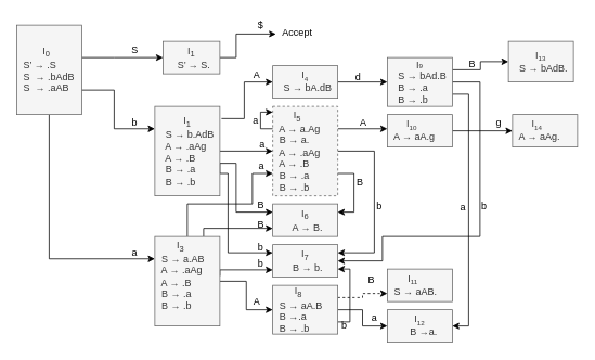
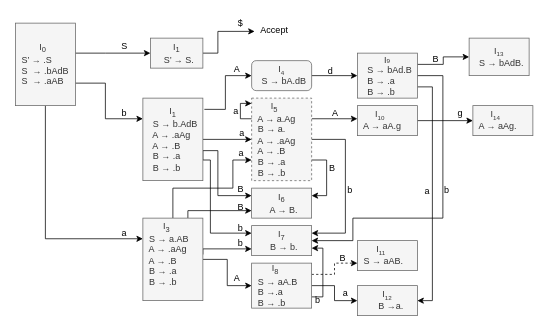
  <mxCell id="0" />
  <mxCell id="1" parent="0" />
  <mxCell id="2" value="" style="edgeStyle=orthogonalEdgeStyle;rounded=0;orthogonalLoop=1;jettySize=auto;html=1;" parent="1" source="5" target="39" edge="1"><mxGeometry relative="1" as="geometry"><Array as="points"><mxPoint x="140" y="70" /><mxPoint x="140" y="70" /></Array></mxGeometry></mxCell>
  <mxCell id="3" value="" style="edgeStyle=orthogonalEdgeStyle;rounded=0;orthogonalLoop=1;jettySize=auto;html=1;entryX=0;entryY=0.25;entryDx=0;entryDy=0;" parent="1" source="5" target="22" edge="1"><mxGeometry relative="1" as="geometry"><Array as="points"><mxPoint x="140" y="110" /><mxPoint x="140" y="158" /></Array></mxGeometry></mxCell>
  <mxCell id="4" value="" style="edgeStyle=orthogonalEdgeStyle;rounded=0;orthogonalLoop=1;jettySize=auto;html=1;entryX=0;entryY=0.25;entryDx=0;entryDy=0;" parent="1" source="5" target="10" edge="1"><mxGeometry relative="1" as="geometry"><Array as="points"><mxPoint x="60" y="318" /></Array></mxGeometry></mxCell>
  <mxCell id="5" value="&lt;div style=&quot;text-align: center&quot;&gt;&lt;br&gt;&lt;/div&gt;&lt;div style=&quot;text-align: center&quot;&gt;I&lt;sub&gt;0&lt;/sub&gt;&lt;/div&gt;&lt;div&gt;&amp;nbsp; S’ → .S&lt;/div&gt;&lt;div&gt;&amp;nbsp; S&amp;nbsp; → .bAdB&lt;/div&gt;&lt;div&gt;&amp;nbsp; S&amp;nbsp; → .aAB&lt;/div&gt;&lt;div&gt;&lt;br&gt;&lt;/div&gt;" style="rounded=0;whiteSpace=wrap;html=1;align=left;fillColor=#f5f5f5;strokeColor=#666666;fontColor=#333333;" parent="1" vertex="1"><mxGeometry x="20" y="30" width="80" height="110" as="geometry" /></mxCell>
  <mxCell id="6" value="" style="edgeStyle=orthogonalEdgeStyle;rounded=0;orthogonalLoop=1;jettySize=auto;html=1;exitX=1;exitY=0.25;exitDx=0;exitDy=0;" parent="1" edge="1"><mxGeometry relative="1" as="geometry"><mxPoint x="270" y="338.5" as="sourcePoint" /><mxPoint x="335" y="331" as="targetPoint" /><Array as="points"><mxPoint x="270" y="331" /></Array></mxGeometry></mxCell>
  <mxCell id="7" value="" style="edgeStyle=orthogonalEdgeStyle;rounded=0;orthogonalLoop=1;jettySize=auto;html=1;" parent="1" source="10" target="14" edge="1"><mxGeometry relative="1" as="geometry" /></mxCell>
  <mxCell id="8" style="edgeStyle=orthogonalEdgeStyle;rounded=0;orthogonalLoop=1;jettySize=auto;html=1;exitX=0.75;exitY=0;exitDx=0;exitDy=0;" parent="1" source="10" edge="1"><mxGeometry relative="1" as="geometry"><mxPoint x="335" y="280" as="targetPoint" /><mxPoint x="270" y="302.5" as="sourcePoint" /><Array as="points"><mxPoint x="250" y="280" /></Array></mxGeometry></mxCell>
  <mxCell id="9" style="edgeStyle=orthogonalEdgeStyle;rounded=0;orthogonalLoop=1;jettySize=auto;html=1;exitX=0.5;exitY=0;exitDx=0;exitDy=0;entryX=0;entryY=0.75;entryDx=0;entryDy=0;" parent="1" source="10" target="27" edge="1"><mxGeometry relative="1" as="geometry"><Array as="points"><mxPoint x="230" y="250" /><mxPoint x="310" y="250" /><mxPoint x="310" y="213" /></Array></mxGeometry></mxCell>
  <mxCell id="10" value="&lt;div&gt;&lt;div style=&quot;text-align: center&quot;&gt;I&lt;sub&gt;3&lt;/sub&gt;&lt;/div&gt;&lt;div&gt;&amp;nbsp; S → a.AB&lt;/div&gt;&lt;div&gt;&amp;nbsp; A → .aAg&lt;/div&gt;&lt;div&gt;&amp;nbsp; A → .B&lt;/div&gt;&lt;div&gt;&amp;nbsp; B → .a&lt;/div&gt;&lt;div&gt;&amp;nbsp; B → .b&lt;/div&gt;&lt;div&gt;&lt;br&gt;&lt;/div&gt;&lt;/div&gt;" style="rounded=0;whiteSpace=wrap;html=1;align=left;fillColor=#f5f5f5;strokeColor=#666666;fontColor=#333333;" parent="1" vertex="1"><mxGeometry x="190" y="290" width="80" height="110" as="geometry" /></mxCell>
  <mxCell id="11" value="" style="edgeStyle=orthogonalEdgeStyle;rounded=0;orthogonalLoop=1;jettySize=auto;html=1;entryX=0;entryY=0.75;entryDx=0;entryDy=0;exitX=1;exitY=0.25;exitDx=0;exitDy=0;dashed=1;" parent="1" source="14" target="16" edge="1"><mxGeometry relative="1" as="geometry"><mxPoint x="415" y="363" as="sourcePoint" /><mxPoint x="476" y="363" as="targetPoint" /></mxGeometry></mxCell>
  <mxCell id="12" value="" style="edgeStyle=orthogonalEdgeStyle;rounded=0;orthogonalLoop=1;jettySize=auto;html=1;" parent="1" source="14" target="15" edge="1"><mxGeometry relative="1" as="geometry" /></mxCell>
  <mxCell id="13" value="" style="edgeStyle=orthogonalEdgeStyle;rounded=0;orthogonalLoop=1;jettySize=auto;html=1;exitX=1;exitY=0.75;exitDx=0;exitDy=0;entryX=1;entryY=0.75;entryDx=0;entryDy=0;" parent="1" source="14" target="17" edge="1"><mxGeometry relative="1" as="geometry"><Array as="points"><mxPoint x="430" y="395" /><mxPoint x="430" y="330" /></Array></mxGeometry></mxCell>
  <mxCell id="14" value="&lt;div&gt;&lt;div&gt;&lt;div style=&quot;text-align: center&quot;&gt;I&lt;sub&gt;8&lt;/sub&gt;&lt;/div&gt;&lt;div&gt;&amp;nbsp; S → aA.B&lt;/div&gt;&lt;div&gt;&amp;nbsp; B →.a&lt;/div&gt;&lt;div&gt;&amp;nbsp; B → .b&lt;/div&gt;&lt;/div&gt;&lt;/div&gt;" style="rounded=0;whiteSpace=wrap;html=1;align=left;fillColor=#f5f5f5;strokeColor=#666666;fontColor=#333333;" parent="1" vertex="1"><mxGeometry x="335" y="350" width="80" height="60" as="geometry" /></mxCell>
  <mxCell id="15" value="&lt;div&gt;I&lt;span style=&quot;font-size: 10px&quot;&gt;&lt;sub&gt;12&lt;/sub&gt;&lt;/span&gt;&lt;/div&gt;&lt;div&gt;&amp;nbsp;&lt;span&gt;&amp;nbsp; B →a.&lt;/span&gt;&lt;/div&gt;" style="rounded=0;whiteSpace=wrap;html=1;align=center;fillColor=#f5f5f5;strokeColor=#666666;fontColor=#333333;" parent="1" vertex="1"><mxGeometry x="476" y="380" width="80" height="40" as="geometry" /></mxCell>
- <mxCell id="16" value="&lt;div style=&quot;text-align: center&quot;&gt;I&lt;span style=&quot;font-size: 10px&quot;&gt;&lt;sub&gt;11&lt;/sub&gt;&lt;/span&gt;&lt;/div&gt;&lt;div&gt;&amp;nbsp; S → aAB.&lt;/div&gt;" style="rounded=0;whiteSpace=wrap;html=1;align=left;fillColor=#f5f5f5;strokeColor=#666666;fontColor=#333333;" parent="1" vertex="1"><mxGeometry x="476" y="330" width="80" height="40" as="geometry" /></mxCell>
+ <mxCell id="16" value="&lt;div style=&quot;text-align: center&quot;&gt;I&lt;span style=&quot;font-size: 10px&quot;&gt;&lt;sub&gt;11&lt;/sub&gt;&lt;/span&gt;&lt;/div&gt;&lt;div&gt;&amp;nbsp; S → aAB.&lt;/div&gt;" style="rounded=0;whiteSpace=wrap;html=1;align=left;fillColor=#f5f5f5;strokeColor=#666666;fontColor=#333333;" parent="1" vertex="1"><mxGeometry x="476" y="320" width="80" height="40" as="geometry" /></mxCell>
  <mxCell id="17" value="&lt;div&gt;&lt;div&gt;&lt;div&gt;I&lt;sub&gt;7&lt;/sub&gt;&lt;/div&gt;&lt;div&gt;&amp;nbsp; B → b.&lt;/div&gt;&lt;/div&gt;&lt;/div&gt;" style="rounded=0;whiteSpace=wrap;html=1;align=center;fillColor=#f5f5f5;strokeColor=#666666;fontColor=#333333;" parent="1" vertex="1"><mxGeometry x="335" y="300" width="80" height="40" as="geometry" /></mxCell>
  <mxCell id="18" value="" style="edgeStyle=orthogonalEdgeStyle;rounded=0;orthogonalLoop=1;jettySize=auto;html=1;exitX=1.025;exitY=0.136;exitDx=0;exitDy=0;exitPerimeter=0;" parent="1" source="22" target="32" edge="1"><mxGeometry relative="1" as="geometry"><Array as="points"><mxPoint x="300" y="145" /><mxPoint x="300" y="100" /></Array></mxGeometry></mxCell>
  <mxCell id="19" value="" style="edgeStyle=orthogonalEdgeStyle;rounded=0;orthogonalLoop=1;jettySize=auto;html=1;" parent="1" source="22" target="27" edge="1"><mxGeometry relative="1" as="geometry" /></mxCell>
  <mxCell id="20" value="" style="edgeStyle=orthogonalEdgeStyle;rounded=0;orthogonalLoop=1;jettySize=auto;html=1;exitX=1;exitY=0.75;exitDx=0;exitDy=0;entryX=0;entryY=0.25;entryDx=0;entryDy=0;" parent="1" source="22" target="23" edge="1"><mxGeometry relative="1" as="geometry"><Array as="points"><mxPoint x="270" y="200" /><mxPoint x="290" y="200" /><mxPoint x="290" y="260" /></Array></mxGeometry></mxCell>
  <mxCell id="21" style="edgeStyle=orthogonalEdgeStyle;rounded=0;orthogonalLoop=1;jettySize=auto;html=1;exitX=1;exitY=0.75;exitDx=0;exitDy=0;entryX=0;entryY=0.25;entryDx=0;entryDy=0;" parent="1" source="22" target="17" edge="1"><mxGeometry relative="1" as="geometry"><Array as="points"><mxPoint x="280" y="213" /><mxPoint x="280" y="310" /></Array></mxGeometry></mxCell>
  <mxCell id="22" value="&lt;div&gt;I&lt;sub&gt;1&lt;/sub&gt;&lt;/div&gt;&lt;div style=&quot;text-align: left&quot;&gt;&amp;nbsp; S → b.AdB&lt;/div&gt;&lt;div style=&quot;text-align: left&quot;&gt;&amp;nbsp; A → .aAg&lt;/div&gt;&lt;div style=&quot;text-align: left&quot;&gt;&amp;nbsp; A → .B&lt;/div&gt;&lt;div style=&quot;text-align: left&quot;&gt;&amp;nbsp; B → .a&lt;/div&gt;&lt;div style=&quot;text-align: left&quot;&gt;&amp;nbsp; B → .b&lt;/div&gt;" style="rounded=0;whiteSpace=wrap;html=1;align=center;fillColor=#f5f5f5;strokeColor=#666666;fontColor=#333333;" parent="1" vertex="1"><mxGeometry x="190" y="130" width="80" height="110" as="geometry" /></mxCell>
  <mxCell id="23" value="&lt;div&gt;I&lt;sub&gt;6&lt;/sub&gt;&lt;/div&gt;&lt;div&gt;&amp;nbsp; A → B.&lt;/div&gt;" style="rounded=0;whiteSpace=wrap;html=1;align=center;fillColor=#f5f5f5;strokeColor=#666666;fontColor=#333333;" parent="1" vertex="1"><mxGeometry x="335" y="250" width="80" height="40" as="geometry" /></mxCell>
  <mxCell id="24" value="" style="edgeStyle=orthogonalEdgeStyle;rounded=0;orthogonalLoop=1;jettySize=auto;html=1;exitX=1;exitY=0.25;exitDx=0;exitDy=0;" parent="1" source="27" target="29" edge="1"><mxGeometry relative="1" as="geometry"><Array as="points"><mxPoint x="450" y="158" /><mxPoint x="450" y="158" /></Array></mxGeometry></mxCell>
  <mxCell id="25" style="edgeStyle=orthogonalEdgeStyle;rounded=0;orthogonalLoop=1;jettySize=auto;html=1;exitX=1;exitY=0.75;exitDx=0;exitDy=0;entryX=1;entryY=0.25;entryDx=0;entryDy=0;" parent="1" source="27" target="23" edge="1"><mxGeometry relative="1" as="geometry" /></mxCell>
  <mxCell id="26" style="edgeStyle=orthogonalEdgeStyle;rounded=0;orthogonalLoop=1;jettySize=auto;html=1;exitX=1;exitY=0.5;exitDx=0;exitDy=0;entryX=1;entryY=0.25;entryDx=0;entryDy=0;" parent="1" source="27" target="17" edge="1"><mxGeometry relative="1" as="geometry"><Array as="points"><mxPoint x="460" y="185" /><mxPoint x="460" y="310" /></Array></mxGeometry></mxCell>
  <mxCell id="27" value="&lt;div style=&quot;text-align: center&quot;&gt;I&lt;sub&gt;5&lt;/sub&gt;&lt;/div&gt;&lt;div&gt;&amp;nbsp; A → a.Ag&lt;/div&gt;&lt;div&gt;&amp;nbsp; B → a.&lt;/div&gt;&lt;div&gt;&amp;nbsp; A → .aAg&lt;/div&gt;&lt;div&gt;&amp;nbsp; A → .B&lt;/div&gt;&lt;div&gt;&amp;nbsp; B → .a&lt;/div&gt;&lt;div&gt;&amp;nbsp; B → .b&lt;/div&gt;" style="rounded=0;whiteSpace=wrap;html=1;align=left;fillColor=#f5f5f5;strokeColor=#666666;fontColor=#333333;dashed=1;" parent="1" vertex="1"><mxGeometry x="335" y="130" width="80" height="110" as="geometry" /></mxCell>
  <mxCell id="28" value="" style="edgeStyle=orthogonalEdgeStyle;rounded=0;orthogonalLoop=1;jettySize=auto;html=1;" parent="1" source="29" target="30" edge="1"><mxGeometry relative="1" as="geometry" /></mxCell>
  <mxCell id="29" value="&lt;div style=&quot;text-align: center&quot;&gt;I&lt;span style=&quot;font-size: 10px&quot;&gt;&lt;sub&gt;10&lt;/sub&gt;&lt;/span&gt;&lt;/div&gt;&lt;div&gt;&amp;nbsp; A → aA.g&lt;br&gt;&lt;/div&gt;" style="rounded=0;whiteSpace=wrap;html=1;align=left;fillColor=#f5f5f5;strokeColor=#666666;fontColor=#333333;" parent="1" vertex="1"><mxGeometry x="476" y="140" width="80" height="40" as="geometry" /></mxCell>
  <mxCell id="30" value="&lt;div style=&quot;text-align: center&quot;&gt;I&lt;span style=&quot;font-size: 10px&quot;&gt;&lt;sub&gt;14&lt;/sub&gt;&lt;/span&gt;&lt;/div&gt;&lt;div style=&quot;text-align: center&quot;&gt;&amp;nbsp; A → aAg.&lt;br&gt;&lt;/div&gt;" style="rounded=0;whiteSpace=wrap;html=1;align=left;fillColor=#f5f5f5;strokeColor=#666666;fontColor=#333333;" parent="1" vertex="1"><mxGeometry x="630" y="140" width="80" height="40" as="geometry" /></mxCell>
  <mxCell id="31" value="" style="edgeStyle=orthogonalEdgeStyle;rounded=0;orthogonalLoop=1;jettySize=auto;html=1;" parent="1" source="32" target="36" edge="1"><mxGeometry relative="1" as="geometry" /></mxCell>
- <mxCell id="32" value="&lt;div&gt;I&lt;span style=&quot;font-size: 10px&quot;&gt;&lt;sub&gt;4&lt;/sub&gt;&lt;/span&gt;&lt;/div&gt;&lt;div style=&quot;text-align: left&quot;&gt;&lt;div&gt;&amp;nbsp; S → bA.dB&lt;/div&gt;&lt;/div&gt;" style="rounded=0;whiteSpace=wrap;html=1;align=center;fillColor=#f5f5f5;strokeColor=#666666;fontColor=#333333;" parent="1" vertex="1"><mxGeometry x="335" y="80" width="80" height="40" as="geometry" /></mxCell>
+ <mxCell id="32" value="&lt;div&gt;I&lt;span style=&quot;font-size: 10px&quot;&gt;&lt;sub&gt;4&lt;/sub&gt;&lt;/span&gt;&lt;/div&gt;&lt;div style=&quot;text-align: left&quot;&gt;&lt;div&gt;&amp;nbsp; S → bA.dB&lt;/div&gt;&lt;/div&gt;" style="whiteSpace=wrap;html=1;align=center;fillColor=#f5f5f5;strokeColor=#666666;fontColor=#333333;rounded=1;" parent="1" vertex="1"><mxGeometry x="335" y="80" width="80" height="40" as="geometry" /></mxCell>
  <mxCell id="33" value="" style="edgeStyle=orthogonalEdgeStyle;rounded=0;orthogonalLoop=1;jettySize=auto;html=1;entryX=0;entryY=0.5;entryDx=0;entryDy=0;exitX=1;exitY=0.25;exitDx=0;exitDy=0;" parent="1" source="36" target="37" edge="1"><mxGeometry relative="1" as="geometry" /></mxCell>
  <mxCell id="34" style="edgeStyle=orthogonalEdgeStyle;rounded=0;orthogonalLoop=1;jettySize=auto;html=1;entryX=1;entryY=0.5;entryDx=0;entryDy=0;" parent="1" source="36" target="17" edge="1"><mxGeometry relative="1" as="geometry"><Array as="points"><mxPoint x="590" y="100" /><mxPoint x="590" y="290" /><mxPoint x="470" y="290" /><mxPoint x="470" y="320" /></Array><mxPoint x="556" y="450" as="targetPoint" /></mxGeometry></mxCell>
  <mxCell id="35" style="edgeStyle=orthogonalEdgeStyle;rounded=0;orthogonalLoop=1;jettySize=auto;html=1;exitX=1;exitY=0.75;exitDx=0;exitDy=0;entryX=1;entryY=0.5;entryDx=0;entryDy=0;" parent="1" source="36" target="15" edge="1"><mxGeometry relative="1" as="geometry" /></mxCell>
  <mxCell id="36" value="&lt;div&gt;I&lt;span style=&quot;font-size: 8.333px&quot;&gt;9&lt;/span&gt;&lt;/div&gt;&lt;div style=&quot;text-align: left&quot;&gt;&lt;div&gt;&amp;nbsp; S → bAd.B&lt;/div&gt;&lt;div&gt;&amp;nbsp; B&amp;nbsp;&lt;span&gt;→ .a&lt;/span&gt;&lt;/div&gt;&lt;div&gt;&lt;span&gt;&amp;nbsp; B&amp;nbsp;&lt;/span&gt;&lt;span&gt;→ .b&lt;/span&gt;&lt;/div&gt;&lt;/div&gt;" style="rounded=0;whiteSpace=wrap;html=1;align=center;fillColor=#f5f5f5;strokeColor=#666666;fontColor=#333333;" parent="1" vertex="1"><mxGeometry x="476" y="70" width="80" height="60" as="geometry" /></mxCell>
  <mxCell id="37" value="&lt;div&gt;&lt;font style=&quot;font-size: 12px&quot;&gt;I&lt;/font&gt;&lt;font style=&quot;font-size: 10px&quot;&gt;&lt;sub&gt;13&lt;/sub&gt;&lt;/font&gt;&lt;/div&gt;&lt;div style=&quot;text-align: left&quot;&gt;&lt;div&gt;&lt;font style=&quot;font-size: 12px&quot;&gt;&amp;nbsp; S → bAdB.&lt;/font&gt;&lt;/div&gt;&lt;/div&gt;" style="rounded=0;whiteSpace=wrap;html=1;align=center;fillColor=#f5f5f5;strokeColor=#666666;fontColor=#333333;" parent="1" vertex="1"><mxGeometry x="625" y="50" width="80" height="50" as="geometry" /></mxCell>
  <mxCell id="38" value="" style="edgeStyle=orthogonalEdgeStyle;rounded=0;orthogonalLoop=1;jettySize=auto;html=1;entryX=-0.02;entryY=0.55;entryDx=0;entryDy=0;entryPerimeter=0;" parent="1" source="39" target="43" edge="1"><mxGeometry relative="1" as="geometry"><mxPoint x="350" y="70" as="targetPoint" /><Array as="points"><mxPoint x="290" y="70" /><mxPoint x="290" y="41" /></Array></mxGeometry></mxCell>
  <mxCell id="39" value="&lt;div&gt;&lt;div&gt;I&lt;sub&gt;1&lt;/sub&gt;&lt;/div&gt;&lt;div&gt;&amp;nbsp; S’ → S.&lt;/div&gt;&lt;/div&gt;" style="rounded=0;whiteSpace=wrap;html=1;align=center;fillColor=#f5f5f5;strokeColor=#666666;fontColor=#333333;" parent="1" vertex="1"><mxGeometry x="200" y="50" width="70" height="40" as="geometry" /></mxCell>
  <mxCell id="40" value="S" style="text;html=1;align=center;verticalAlign=middle;resizable=0;points=[];autosize=1;" parent="1" vertex="1"><mxGeometry x="155" y="51" width="20" height="20" as="geometry" /></mxCell>
  <mxCell id="41" value="b" style="text;html=1;align=center;verticalAlign=middle;resizable=0;points=[];autosize=1;" parent="1" vertex="1"><mxGeometry x="155" y="140" width="20" height="20" as="geometry" /></mxCell>
  <mxCell id="42" value="a" style="text;html=1;align=center;verticalAlign=middle;resizable=0;points=[];autosize=1;" parent="1" vertex="1"><mxGeometry x="155" y="300" width="20" height="20" as="geometry" /></mxCell>
  <mxCell id="43" value="Accept" style="text;html=1;align=center;verticalAlign=middle;resizable=0;points=[];autosize=1;" parent="1" vertex="1"><mxGeometry x="340" y="30" width="50" height="20" as="geometry" /></mxCell>
  <mxCell id="44" value="$" style="text;html=1;align=center;verticalAlign=middle;resizable=0;points=[];autosize=1;" parent="1" vertex="1"><mxGeometry x="310" y="20" width="20" height="20" as="geometry" /></mxCell>
  <mxCell id="45" value="A" style="text;html=1;align=center;verticalAlign=middle;resizable=0;points=[];autosize=1;" parent="1" vertex="1"><mxGeometry x="305" y="81" width="20" height="20" as="geometry" /></mxCell>
  <mxCell id="46" value="a" style="text;html=1;align=center;verticalAlign=middle;resizable=0;points=[];autosize=1;" parent="1" vertex="1"><mxGeometry x="312" y="167" width="20" height="20" as="geometry" /></mxCell>
  <mxCell id="47" value="B" style="text;html=1;align=center;verticalAlign=middle;resizable=0;points=[];autosize=1;" parent="1" vertex="1"><mxGeometry x="310" y="242" width="20" height="20" as="geometry" /></mxCell>
  <mxCell id="48" value="b" style="text;html=1;align=center;verticalAlign=middle;resizable=0;points=[];autosize=1;" parent="1" vertex="1"><mxGeometry x="310" y="314" width="20" height="20" as="geometry" /></mxCell>
  <mxCell id="49" value="A" style="text;html=1;align=center;verticalAlign=middle;resizable=0;points=[];autosize=1;" parent="1" vertex="1"><mxGeometry x="305" y="360" width="20" height="20" as="geometry" /></mxCell>
  <mxCell id="50" value="B" style="text;html=1;align=center;verticalAlign=middle;resizable=0;points=[];autosize=1;" parent="1" vertex="1"><mxGeometry x="310" y="265" width="20" height="20" as="geometry" /></mxCell>
  <mxCell id="51" value="b" style="text;html=1;align=center;verticalAlign=middle;resizable=0;points=[];autosize=1;" parent="1" vertex="1"><mxGeometry x="310" y="294" width="20" height="20" as="geometry" /></mxCell>
  <mxCell id="52" value="a" style="text;html=1;align=center;verticalAlign=middle;resizable=0;points=[];autosize=1;" parent="1" vertex="1"><mxGeometry x="311" y="194" width="20" height="20" as="geometry" /></mxCell>
  <mxCell id="53" value="d" style="text;html=1;align=center;verticalAlign=middle;resizable=0;points=[];autosize=1;" parent="1" vertex="1"><mxGeometry x="430" y="84" width="20" height="20" as="geometry" /></mxCell>
  <mxCell id="54" value="A" style="text;html=1;align=center;verticalAlign=middle;resizable=0;points=[];autosize=1;" parent="1" vertex="1"><mxGeometry x="436" y="140" width="20" height="20" as="geometry" /></mxCell>
  <mxCell id="55" style="edgeStyle=orthogonalEdgeStyle;rounded=0;orthogonalLoop=1;jettySize=auto;html=1;exitX=0;exitY=0.25;exitDx=0;exitDy=0;entryX=0;entryY=0.064;entryDx=0;entryDy=0;entryPerimeter=0;" parent="1" source="27" target="27" edge="1"><mxGeometry relative="1" as="geometry"><Array as="points"><mxPoint x="320" y="158" /><mxPoint x="320" y="137" /></Array></mxGeometry></mxCell>
  <mxCell id="56" value="a" style="text;html=1;align=center;verticalAlign=middle;resizable=0;points=[];autosize=1;" parent="1" vertex="1"><mxGeometry x="304" y="137" width="20" height="20" as="geometry" /></mxCell>
  <mxCell id="57" value="B" style="text;html=1;align=center;verticalAlign=middle;resizable=0;points=[];autosize=1;" parent="1" vertex="1"><mxGeometry x="432" y="214" width="20" height="20" as="geometry" /></mxCell>
  <mxCell id="58" value="b" style="text;html=1;align=center;verticalAlign=middle;resizable=0;points=[];autosize=1;" parent="1" vertex="1"><mxGeometry x="456" y="243" width="20" height="20" as="geometry" /></mxCell>
  <mxCell id="59" value="B" style="text;html=1;align=center;verticalAlign=middle;resizable=0;points=[];autosize=1;" parent="1" vertex="1"><mxGeometry x="446" y="333" width="20" height="20" as="geometry" /></mxCell>
  <mxCell id="60" value="a" style="text;html=1;align=center;verticalAlign=middle;resizable=0;points=[];autosize=1;" parent="1" vertex="1"><mxGeometry x="450" y="380" width="20" height="20" as="geometry" /></mxCell>
  <mxCell id="61" value="b" style="text;html=1;align=center;verticalAlign=middle;resizable=0;points=[];autosize=1;" parent="1" vertex="1"><mxGeometry x="413" y="390" width="20" height="20" as="geometry" /></mxCell>
  <mxCell id="62" value="B" style="text;html=1;align=center;verticalAlign=middle;resizable=0;points=[];autosize=1;" parent="1" vertex="1"><mxGeometry x="570" y="68" width="20" height="20" as="geometry" /></mxCell>
  <mxCell id="63" value="b" style="text;html=1;align=center;verticalAlign=middle;resizable=0;points=[];autosize=1;" parent="1" vertex="1"><mxGeometry x="585" y="243" width="20" height="20" as="geometry" /></mxCell>
  <mxCell id="64" value="a" style="text;html=1;align=center;verticalAlign=middle;resizable=0;points=[];autosize=1;" parent="1" vertex="1"><mxGeometry x="559" y="244" width="20" height="20" as="geometry" /></mxCell>
  <mxCell id="65" value="g" style="text;html=1;align=center;verticalAlign=middle;resizable=0;points=[];autosize=1;" parent="1" vertex="1"><mxGeometry x="603" y="140" width="20" height="20" as="geometry" /></mxCell>
